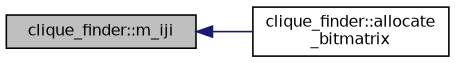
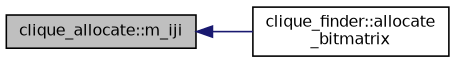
  digraph {
    rankdir=LR
    node [color=black fontname=Helvetica fontsize=10 shape=record style=filled]
-   n1 [fillcolor=grey75 fontcolor=black height=0.2 label="clique_finder::m_iji" width=0.4]
+   n1 [fillcolor=grey75 fontcolor=black height=0.2 label="clique_allocate::m_iji" width=0.4]
    n2 [fillcolor=white height=0.2 label="clique_finder::allocate\l_bitmatrix" width=0.4]
    n1 -> n2 [color=midnightblue dir=back fontname=Helvetica fontsize=10 labelfontname=Helvetica labelfontsize=10 style=solid]
  }
